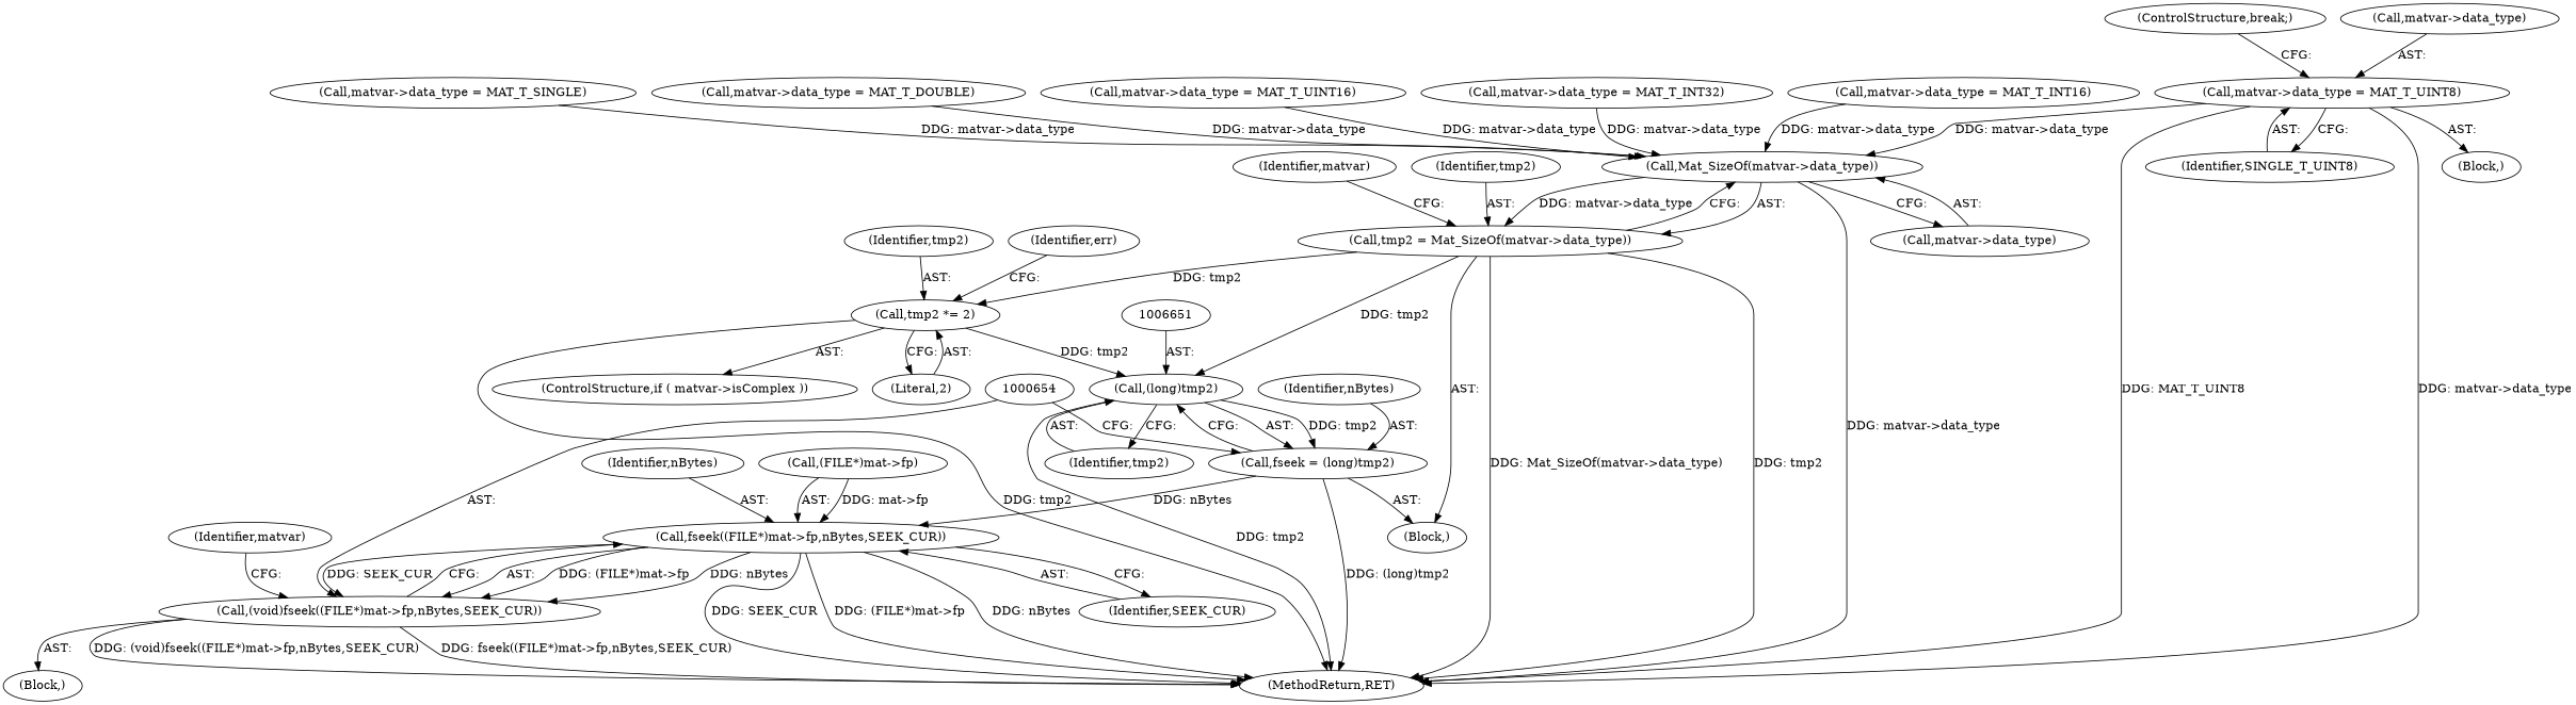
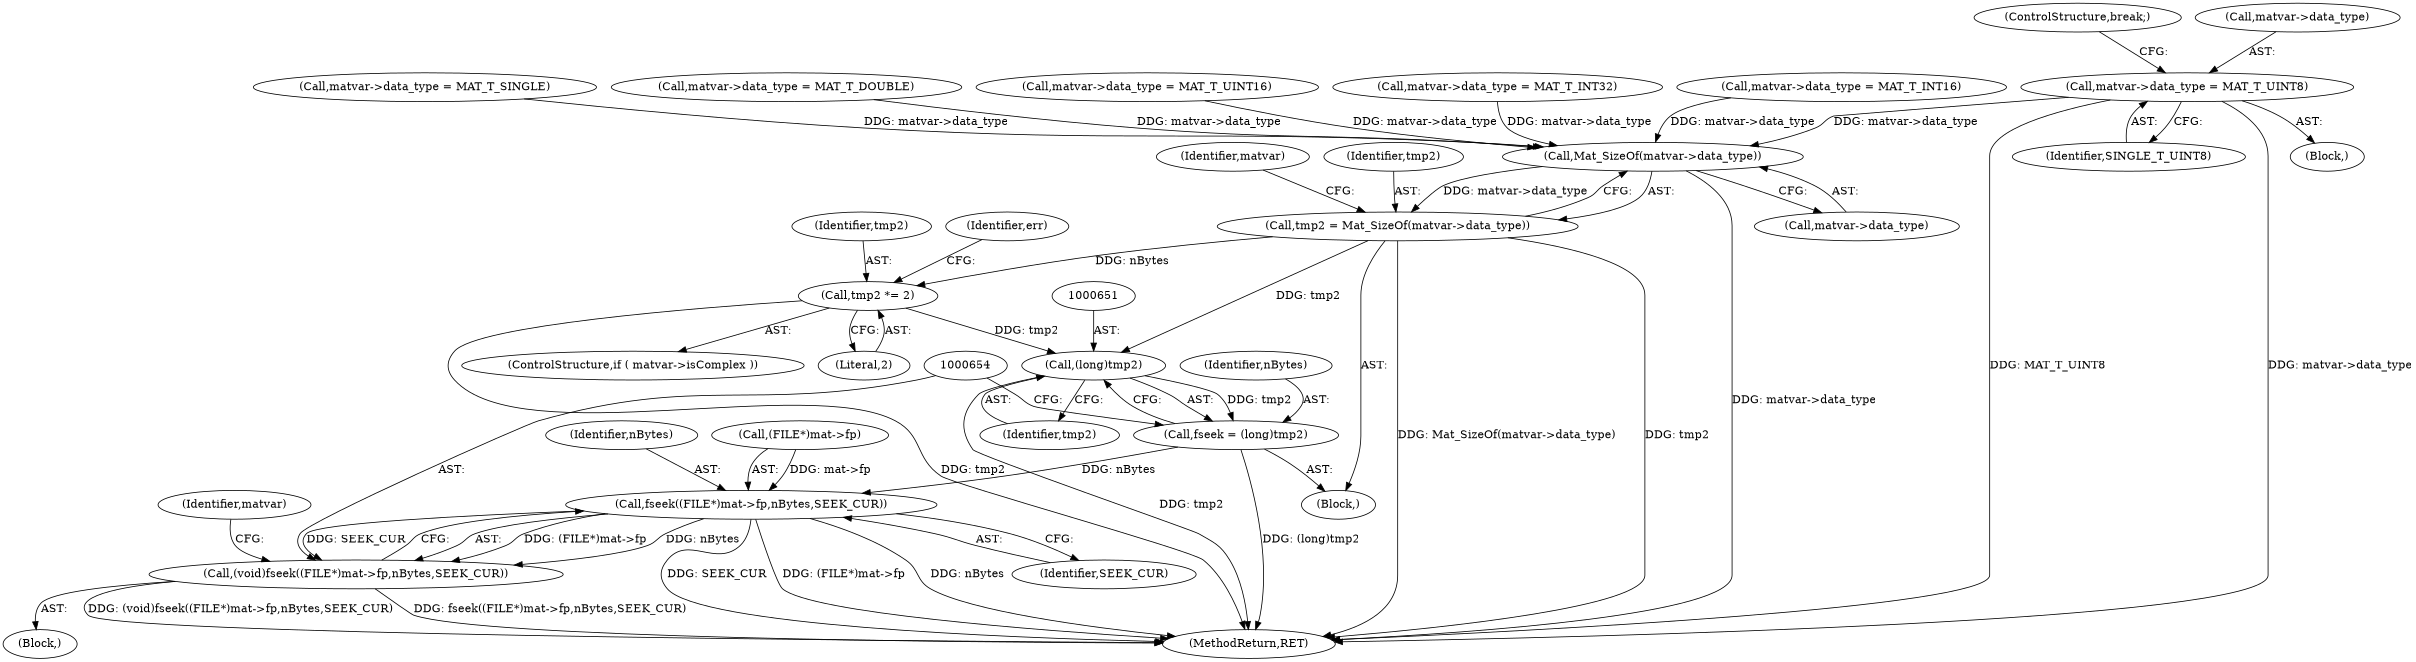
  digraph {
    n1 [label="(Call,matvar->data_type = MAT_T_UINT8)"]
    n2 [label="(Call,Mat_SizeOf(matvar->data_type))"]
    n3 [label="(Identifier,SINGLE_T_UINT8)"]
    n4 [label="(MethodReturn,RET)"]
    n5 [label="(Block,)"]
    n6 [label="(Call,tmp2 = Mat_SizeOf(matvar->data_type))"]
    n7 [label="(Call,matvar->data_type)"]
    n8 [label="(Call,tmp2 *= 2)"]
    n9 [label="(Call,(long)tmp2)"]
    n10 [label="(Block,)"]
    n11 [label="(Literal,2)"]
    n12 [label="(ControlStructure,if ( matvar->isComplex ))"]
    n13 [label="(Call,fseek = (long)tmp2)"]
    n14 [label="(Identifier,tmp2)"]
    n15 [label="(Call,fseek((FILE*)mat->fp,nBytes,SEEK_CUR))"]
    n16 [label="(Call,(void)fseek((FILE*)mat->fp,nBytes,SEEK_CUR))"]
    n17 [label="(Identifier,SEEK_CUR)"]
    n18 [label="(Block,)"]
    n19 [label="(Call,matvar->data_type = MAT_T_SINGLE)"]
    n20 [label="(Call,matvar->data_type = MAT_T_DOUBLE)"]
    n21 [label="(Call,matvar->data_type = MAT_T_UINT16)"]
    n22 [label="(ControlStructure,break;)"]
    n23 [label="(Identifier,tmp2)"]
    n24 [label="(Identifier,matvar)"]
    n25 [label="(Call,(FILE*)mat->fp)"]
    n26 [label="(Identifier,err)"]
    n27 [label="(Call,matvar->data_type = MAT_T_INT32)"]
    n28 [label="(Identifier,matvar)"]
    n29 [label="(Identifier,nBytes)"]
    n30 [label="(Call,matvar->data_type)"]
    n31 [label="(Identifier,nBytes)"]
    n32 [label="(Identifier,tmp2)"]
    n33 [label="(Call,matvar->data_type = MAT_T_INT16)"]
-   1000651 [label=1006651]
+   1000651
    1000654
    n1 -> n2 [label="DDG: matvar->data_type"]
    n1 -> n3 [label="CFG: "]
    n1 -> n4 [label="DDG: MAT_T_UINT8"]
    n1 -> n4 [label="DDG: matvar->data_type"]
    n1 -> n5 [label="AST: "]
    n2 -> n4 [label="DDG: matvar->data_type"]
    n2 -> n6 [label="AST: "]
    n2 -> n6 [label="DDG: matvar->data_type"]
    n2 -> n7 [label="CFG: "]
    n3 -> n1 [label="AST: "]
    n6 -> n2 [label="CFG: "]
    n6 -> n4 [label="DDG: Mat_SizeOf(matvar->data_type)"]
    n6 -> n4 [label="DDG: tmp2"]
-   n6 -> n8 [label="DDG: tmp2"]
+   n6 -> n8 [label="DDG: nBytes"]
    n6 -> n9 [label="DDG: tmp2"]
    n6 -> n10 [label="AST: "]
    n7 -> n2 [label="AST: "]
    n8 -> n4 [label="DDG: tmp2"]
    n8 -> n9 [label="DDG: tmp2"]
    n8 -> n11 [label="CFG: "]
    n8 -> n12 [label="AST: "]
    n9 -> n4 [label="DDG: tmp2"]
    n9 -> n13 [label="AST: "]
    n9 -> n13 [label="DDG: tmp2"]
    n9 -> n14 [label="CFG: "]
    n11 -> n8 [label="AST: "]
    n13 -> n4 [label="DDG: (long)tmp2"]
    n13 -> n9 [label="CFG: "]
    n13 -> n10 [label="AST: "]
    n13 -> n15 [label="DDG: nBytes"]
    n14 -> n9 [label="AST: "]
    n15 -> n4 [label="DDG: (FILE*)mat->fp"]
    n15 -> n4 [label="DDG: nBytes"]
    n15 -> n4 [label="DDG: SEEK_CUR"]
    n15 -> n16 [label="AST: "]
    n15 -> n16 [label="DDG: (FILE*)mat->fp"]
    n15 -> n16 [label="DDG: nBytes"]
    n15 -> n16 [label="DDG: SEEK_CUR"]
    n15 -> n17 [label="CFG: "]
    n16 -> n4 [label="DDG: fseek((FILE*)mat->fp,nBytes,SEEK_CUR)"]
    n16 -> n4 [label="DDG: (void)fseek((FILE*)mat->fp,nBytes,SEEK_CUR)"]
    n16 -> n15 [label="CFG: "]
    n16 -> n18 [label="AST: "]
    n17 -> n15 [label="AST: "]
    n19 -> n2 [label="DDG: matvar->data_type"]
    n20 -> n2 [label="DDG: matvar->data_type"]
    n21 -> n2 [label="DDG: matvar->data_type"]
    n22 -> n1 [label="CFG: "]
    n23 -> n8 [label="AST: "]
    n24 -> n16 [label="CFG: "]
    n25 -> n15 [label="AST: "]
    n25 -> n15 [label="DDG: mat->fp"]
    n26 -> n8 [label="CFG: "]
    n27 -> n2 [label="DDG: matvar->data_type"]
    n28 -> n6 [label="CFG: "]
    n29 -> n13 [label="AST: "]
    n30 -> n1 [label="AST: "]
    n31 -> n15 [label="AST: "]
    n32 -> n6 [label="AST: "]
    n33 -> n2 [label="DDG: matvar->data_type"]
    1000651 -> n9 [label="AST: "]
    1000654 -> n13 [label="CFG: "]
    1000654 -> n16 [label="AST: "]
  }
